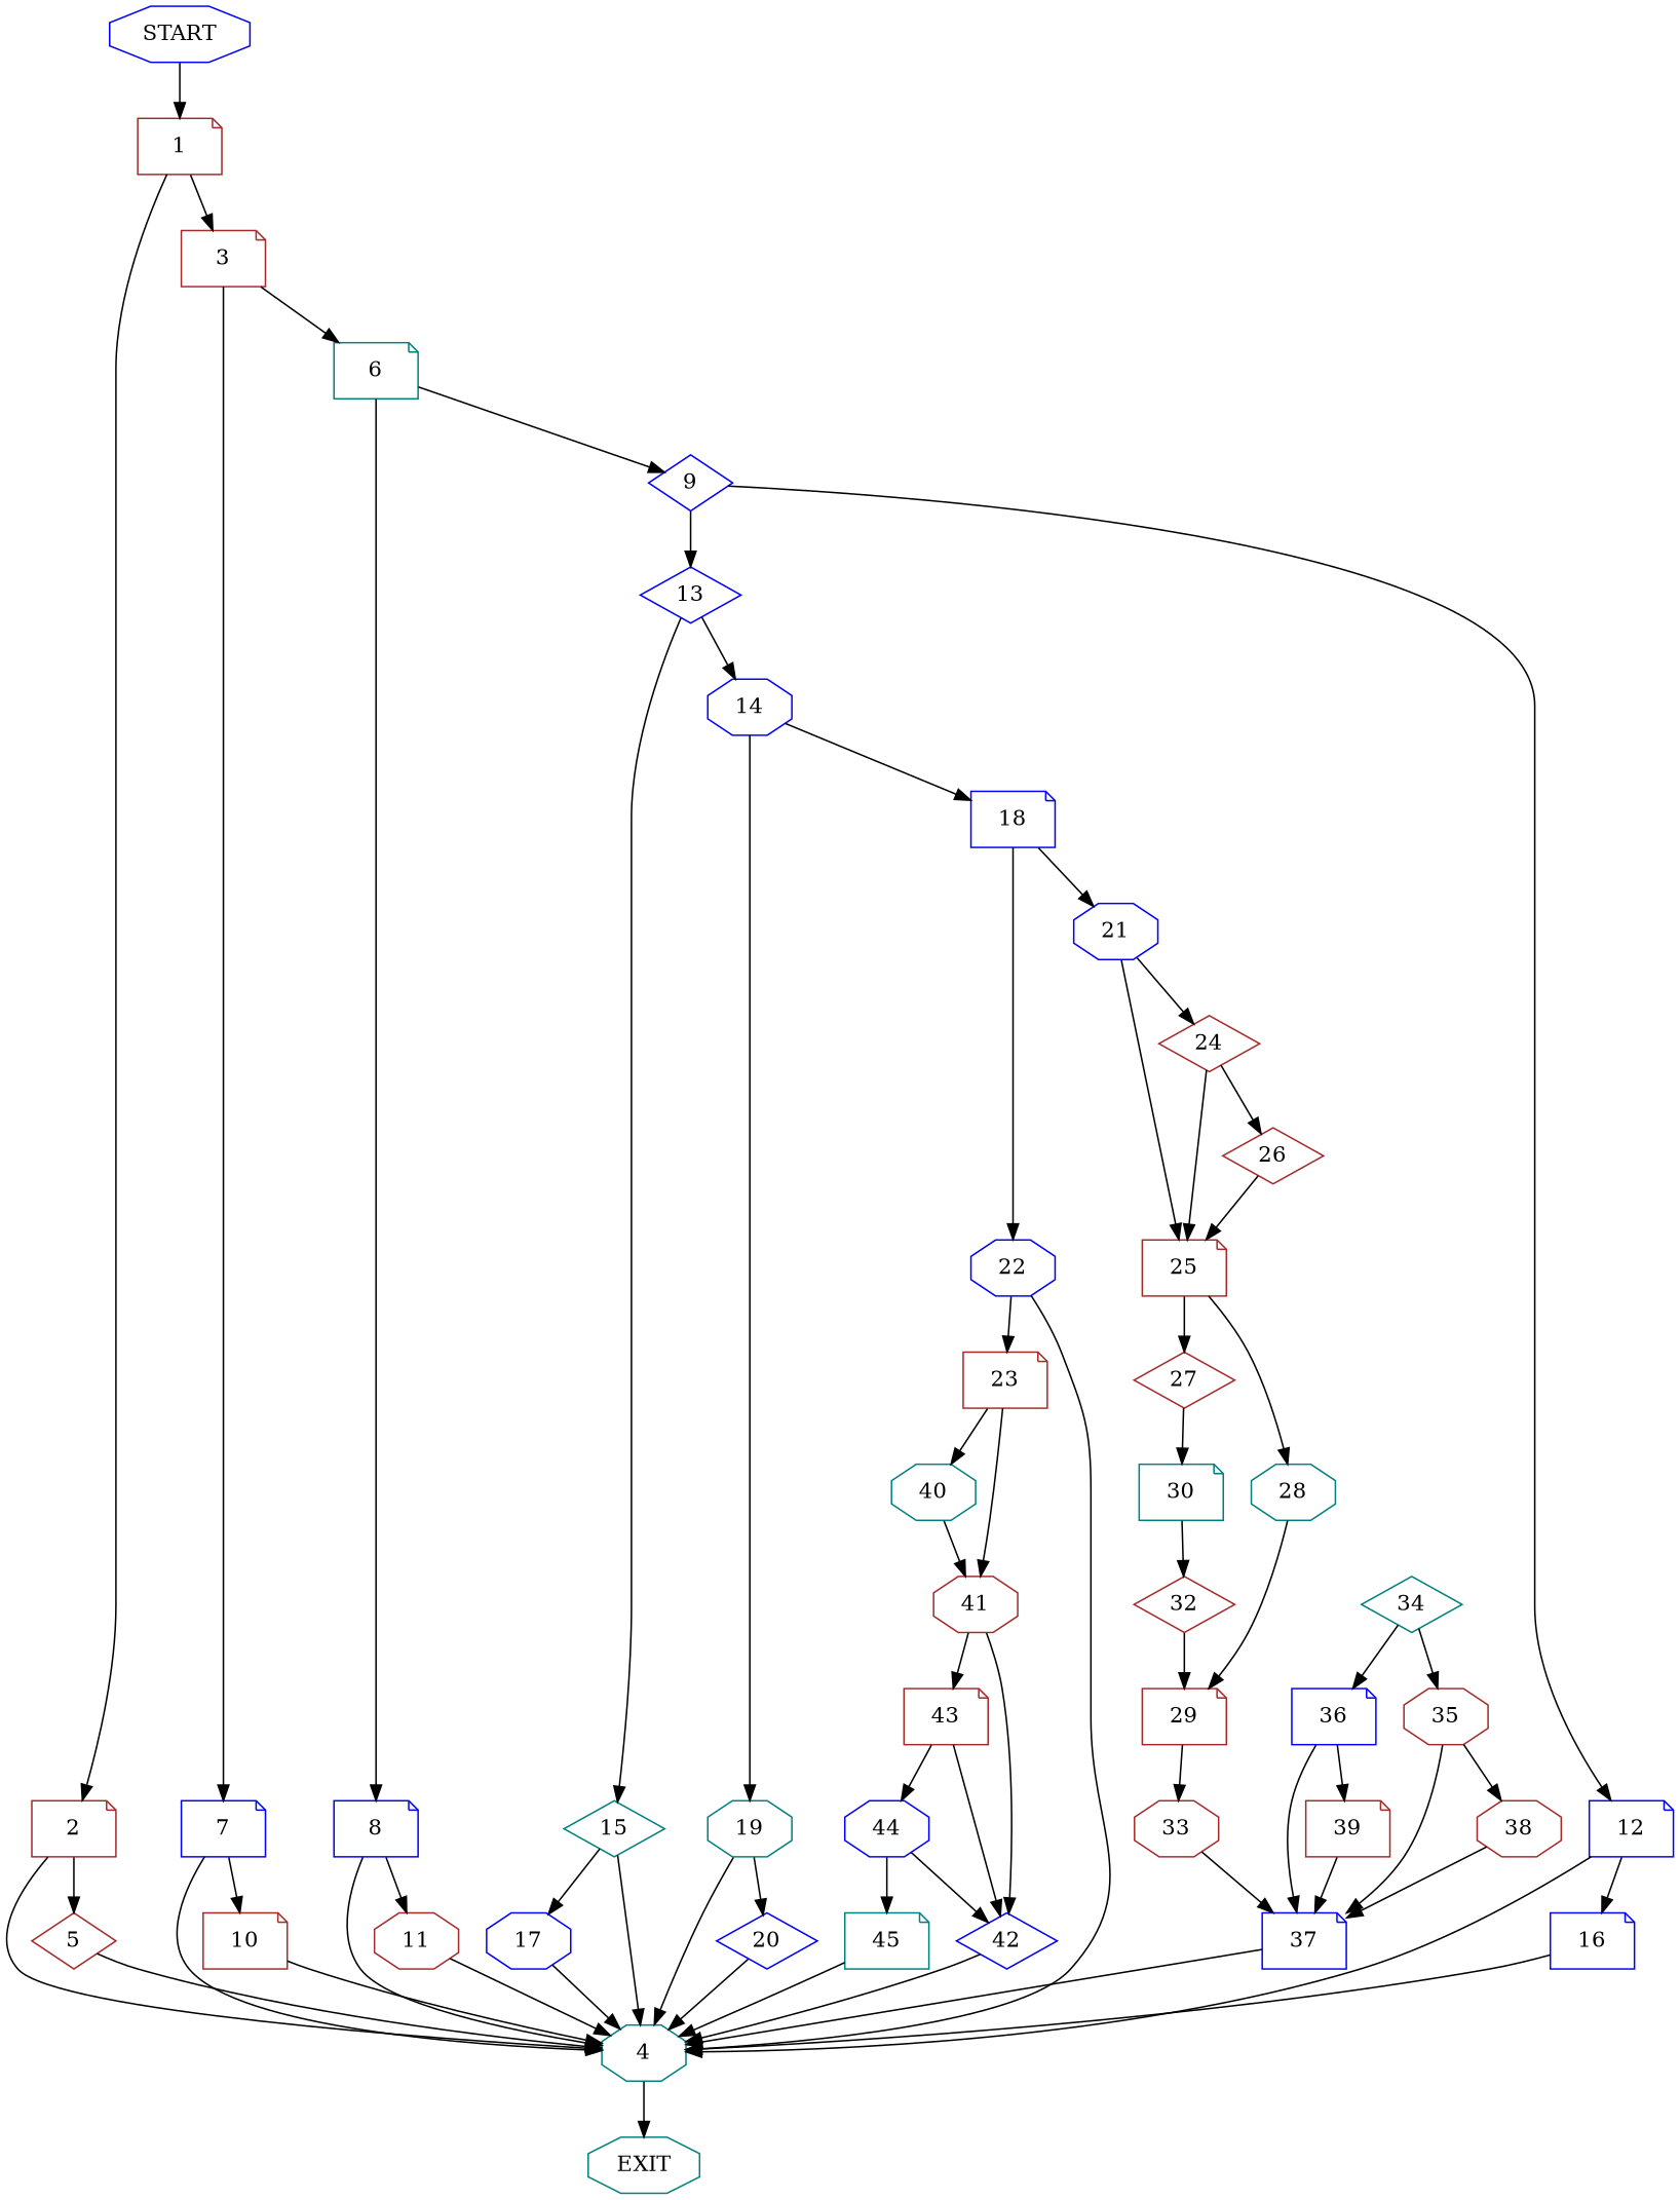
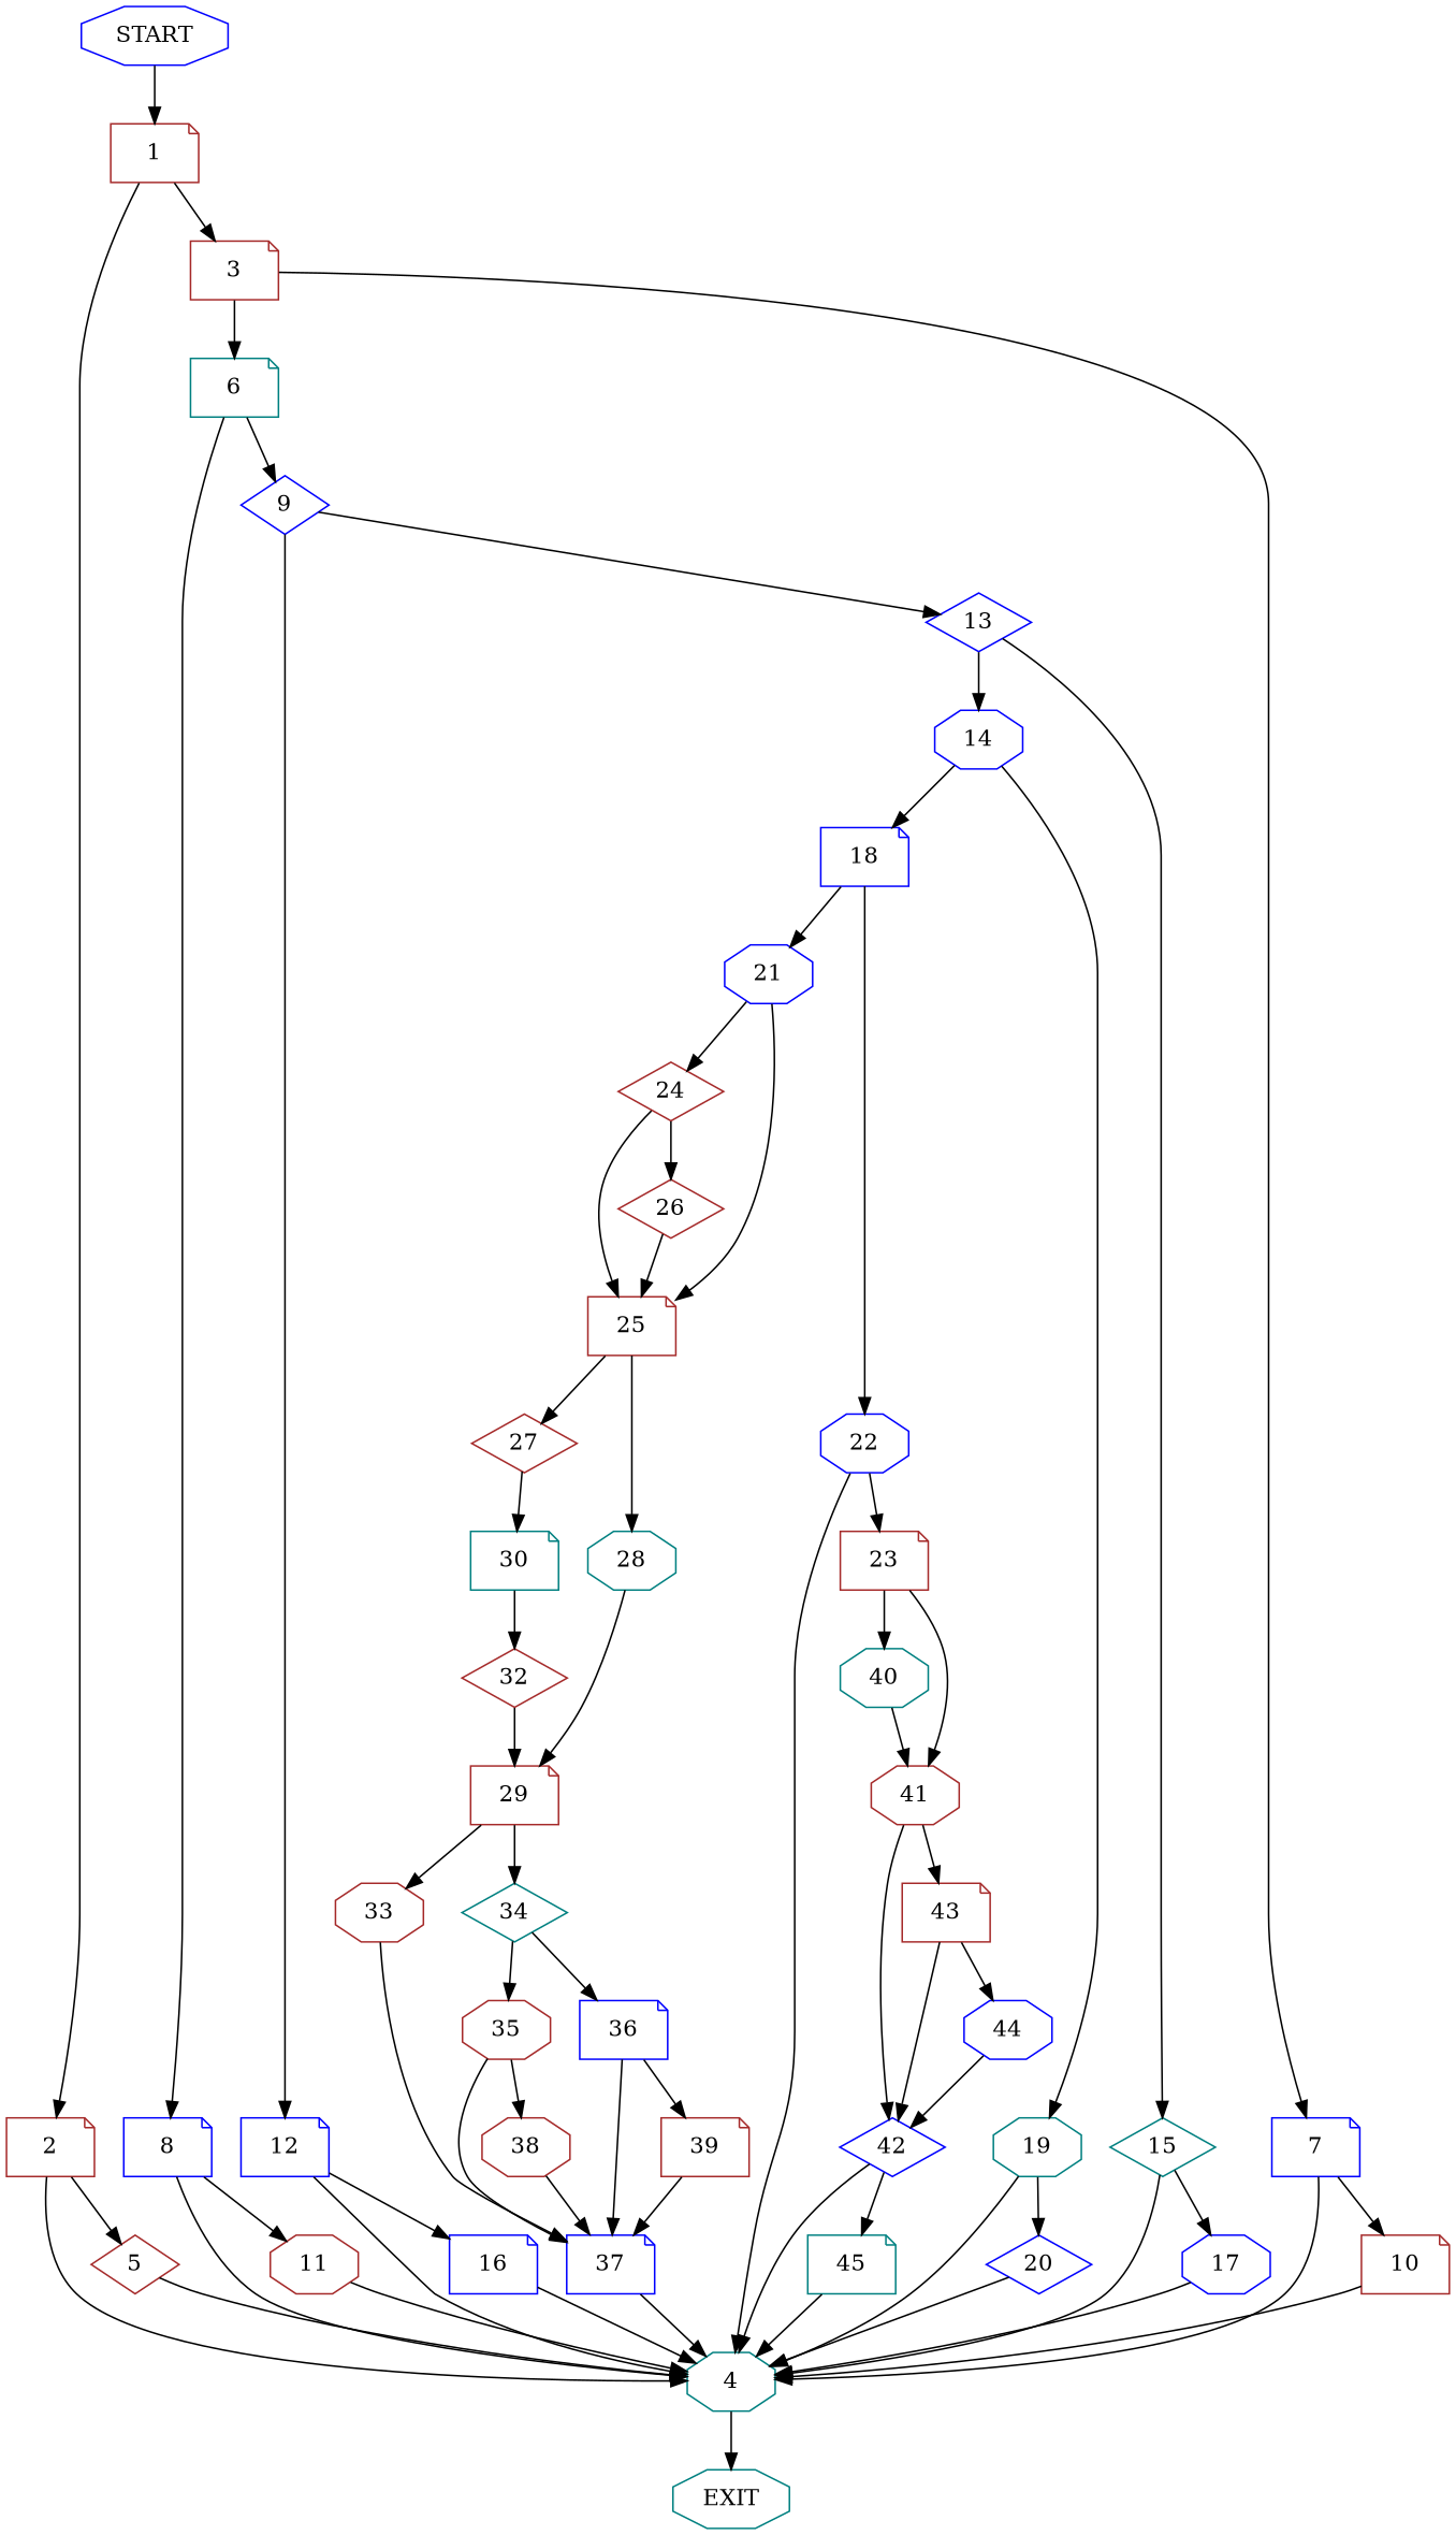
  digraph {
    node [color=brown shape=note]
    n1 [color=blue label=START shape=octagon]
    1
    2
    3
    n5 [color=teal label=EXIT shape=octagon]
    4 [color=teal shape=octagon]
    5 [shape=diamond]
    6 [color=teal]
    7 [color=blue]
    8 [color=blue]
    9 [color=blue shape=diamond]
    10
    11 [shape=octagon]
    12 [color=blue]
    13 [color=blue shape=diamond]
    16 [color=blue]
    14 [color=blue shape=octagon]
    15 [color=teal shape=diamond]
    18 [color=blue]
    19 [color=teal shape=octagon]
    17 [color=blue shape=octagon]
    21 [color=blue shape=octagon]
    22 [color=blue shape=octagon]
    20 [color=blue shape=diamond]
    24 [shape=diamond]
    25
    23
    26 [shape=diamond]
    27 [shape=diamond]
    28 [color=teal shape=octagon]
    40 [color=teal shape=octagon]
    41 [shape=octagon]
    42 [color=blue shape=diamond]
    43
    30 [color=teal]
    29
    32 [shape=diamond]
    33 [shape=octagon]
    34 [color=teal shape=diamond]
    37 [color=blue]
    35 [shape=octagon]
    36 [color=blue]
    38 [shape=octagon]
    39
    45 [color=teal]
    44 [color=blue shape=octagon]
    n1 -> 1
    1 -> 2
    1 -> 3
    2 -> 4
    2 -> 5
    3 -> 6
    3 -> 7
    4 -> n5
    5 -> 4
    6 -> 8
    6 -> 9
    7 -> 4
    7 -> 10
    8 -> 4
    8 -> 11
    9 -> 12
    9 -> 13
    10 -> 4
    11 -> 4
    12 -> 4
    12 -> 16
    13 -> 14
    13 -> 15
    16 -> 4
    14 -> 18
    14 -> 19
    15 -> 4
    15 -> 17
    18 -> 21
    18 -> 22
    19 -> 4
    19 -> 20
    17 -> 4
    21 -> 24
    21 -> 25
    22 -> 4
    22 -> 23
    20 -> 4
    24 -> 25
    24 -> 26
    25 -> 27
    25 -> 28
    23 -> 40
    23 -> 41
    26 -> 25
    27 -> 30
    28 -> 29
    40 -> 41
    41 -> 42
    41 -> 43
    42 -> 4
-   44 -> 45
+   42 -> 45
    43 -> 42
    43 -> 44
    30 -> 32
    29 -> 33
+   29 -> 34
    32 -> 29
    33 -> 37
    34 -> 35
    34 -> 36
    37 -> 4
    35 -> 37
    35 -> 38
    36 -> 37
    36 -> 39
    38 -> 37
    39 -> 37
    45 -> 4
    44 -> 42
  }
